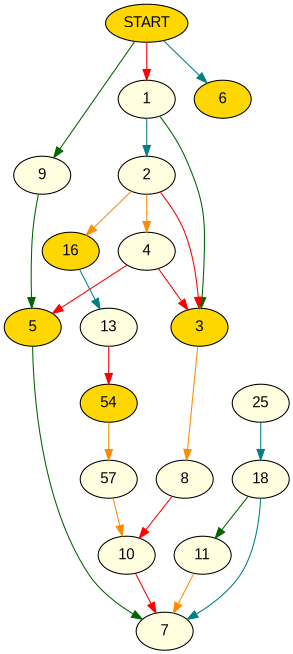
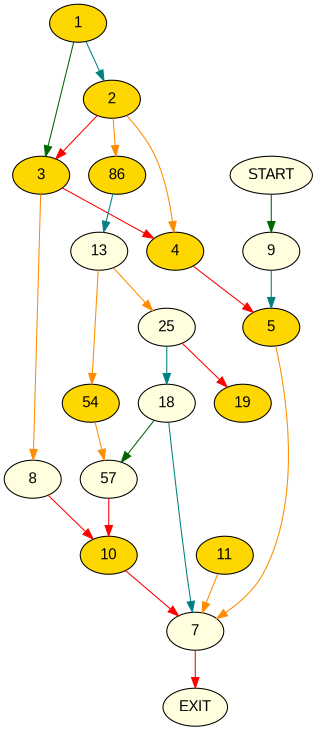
  digraph {
    fontname="Liberation Sans"
    node [fillcolor=lightyellow fontname="Liberation Sans" style=filled]
    edge [color=red fontname="Liberation Sans"]
-   n1 [fillcolor=gold label=START]
-   1
-   6 [fillcolor=gold]
+   n1 [label=START]
+   1 [fillcolor=gold]
    9
-   2
+   2 [fillcolor=gold]
    3 [fillcolor=gold]
    5 [fillcolor=gold]
-   16 [fillcolor=gold]
+   16 [fillcolor=gold label=86]
    13
-   4
+   n10 [label=EXIT]
+   4 [fillcolor=gold]
    8
    7
-   10
-   11
+   10 [fillcolor=gold]
+   11 [fillcolor=gold]
    n16 [fillcolor=gold label=54]
    n17 [label=25]
    n18 [label=57]
    18
-   n1 -> 1
-   n1 -> 6 [color=teal]
+   19 [fillcolor=gold]
    n1 -> 9 [color=darkgreen]
    1 -> 2 [color=teal]
    1 -> 3 [color=darkgreen]
-   9 -> 5 [color=darkgreen]
+   9 -> 5 [color=teal]
    2 -> 3
    2 -> 16 [color=darkorange]
    2 -> 4 [color=darkorange]
-   4 -> 3
+   3 -> 4
    3 -> 8 [color=darkorange]
-   5 -> 7 [color=darkgreen]
+   5 -> 7 [color=darkorange]
    16 -> 13 [color=teal]
-   13 -> n16
+   13 -> n16 [color=darkorange]
+   13 -> n17 [color=darkorange]
    4 -> 5
    8 -> 10
+   7 -> n10
    10 -> 7
    11 -> 7 [color=darkorange]
    n16 -> n18 [color=darkorange]
    n17 -> 18 [color=teal]
-   n18 -> 10 [color=darkorange]
+   n17 -> 19
+   n18 -> 10
    18 -> 7 [color=teal]
-   18 -> 11 [color=darkgreen]
+   18 -> n18 [color=darkgreen]
  }
